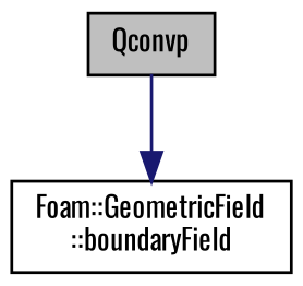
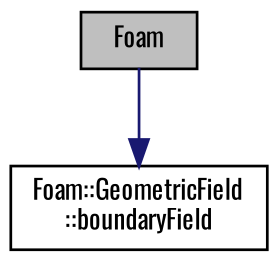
  digraph {
    rankdir=TB
    fontname=Oswald
    node [color=black fontname=Oswald fontsize=10 shape=record]
-   n1 [fillcolor=grey75 fontcolor=black height=0.2 label=Qconvp style=filled width=0.4]
+   n1 [fillcolor=grey75 fontcolor=black height=0.2 label=Foam style=filled width=0.4]
    n2 [height=0.2 label="Foam::GeometricField\l::boundaryField" width=0.4]
    n1 -> n2 [color=midnightblue fontname=Oswald fontsize=10 labelfontname=Helvetica labelfontsize=10 style=solid]
  }
